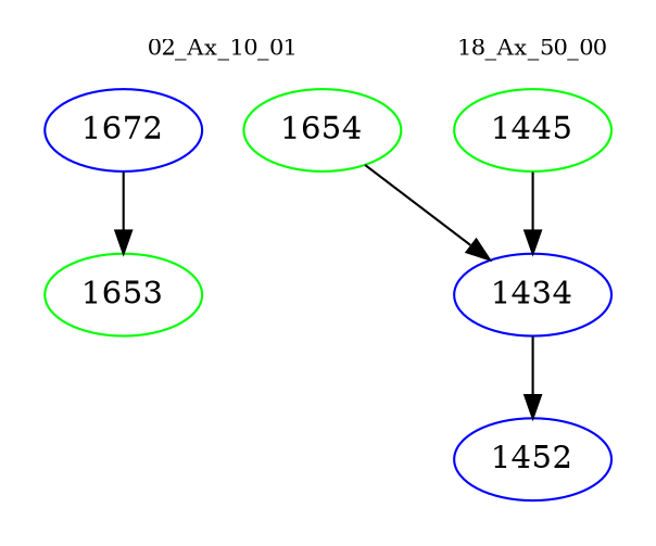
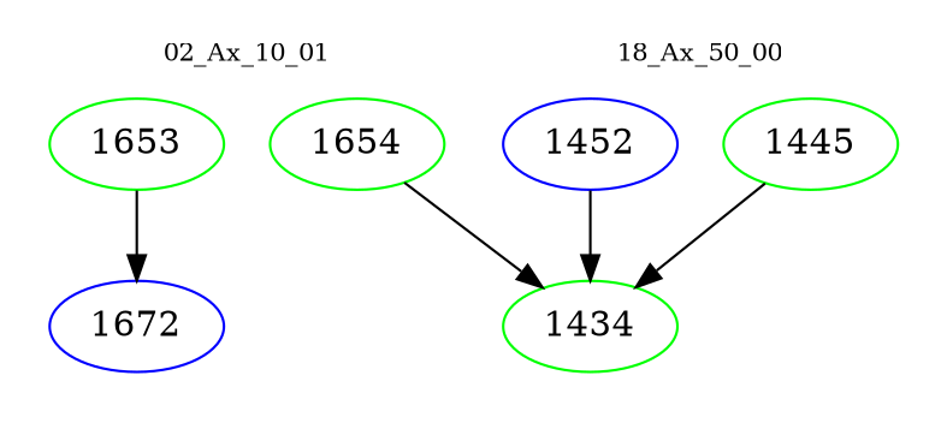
  digraph {
    node [color=green]
    edge [color=black]
    n1 [label=1654]
    n2 [label=1653]
    n3 [color=blue label=1672]
    n4 [label=1445]
-   n5 [color=blue label=1434]
+   n5 [label=1434]
    n6 [color=blue label=1452]
    subgraph cluster_1 {
      color=white
      fontsize=10
      label="02_Ax_10_01"
      n1
      n2
      n3
    }
    subgraph cluster_2 {
      color=white
      fontsize=10
      label="18_Ax_50_00"
      n4
      n5
      n6
    }
    n1 -> n5
-   n3 -> n2
+   n2 -> n3
    n4 -> n5
-   n5 -> n6
+   n6 -> n5
  }
